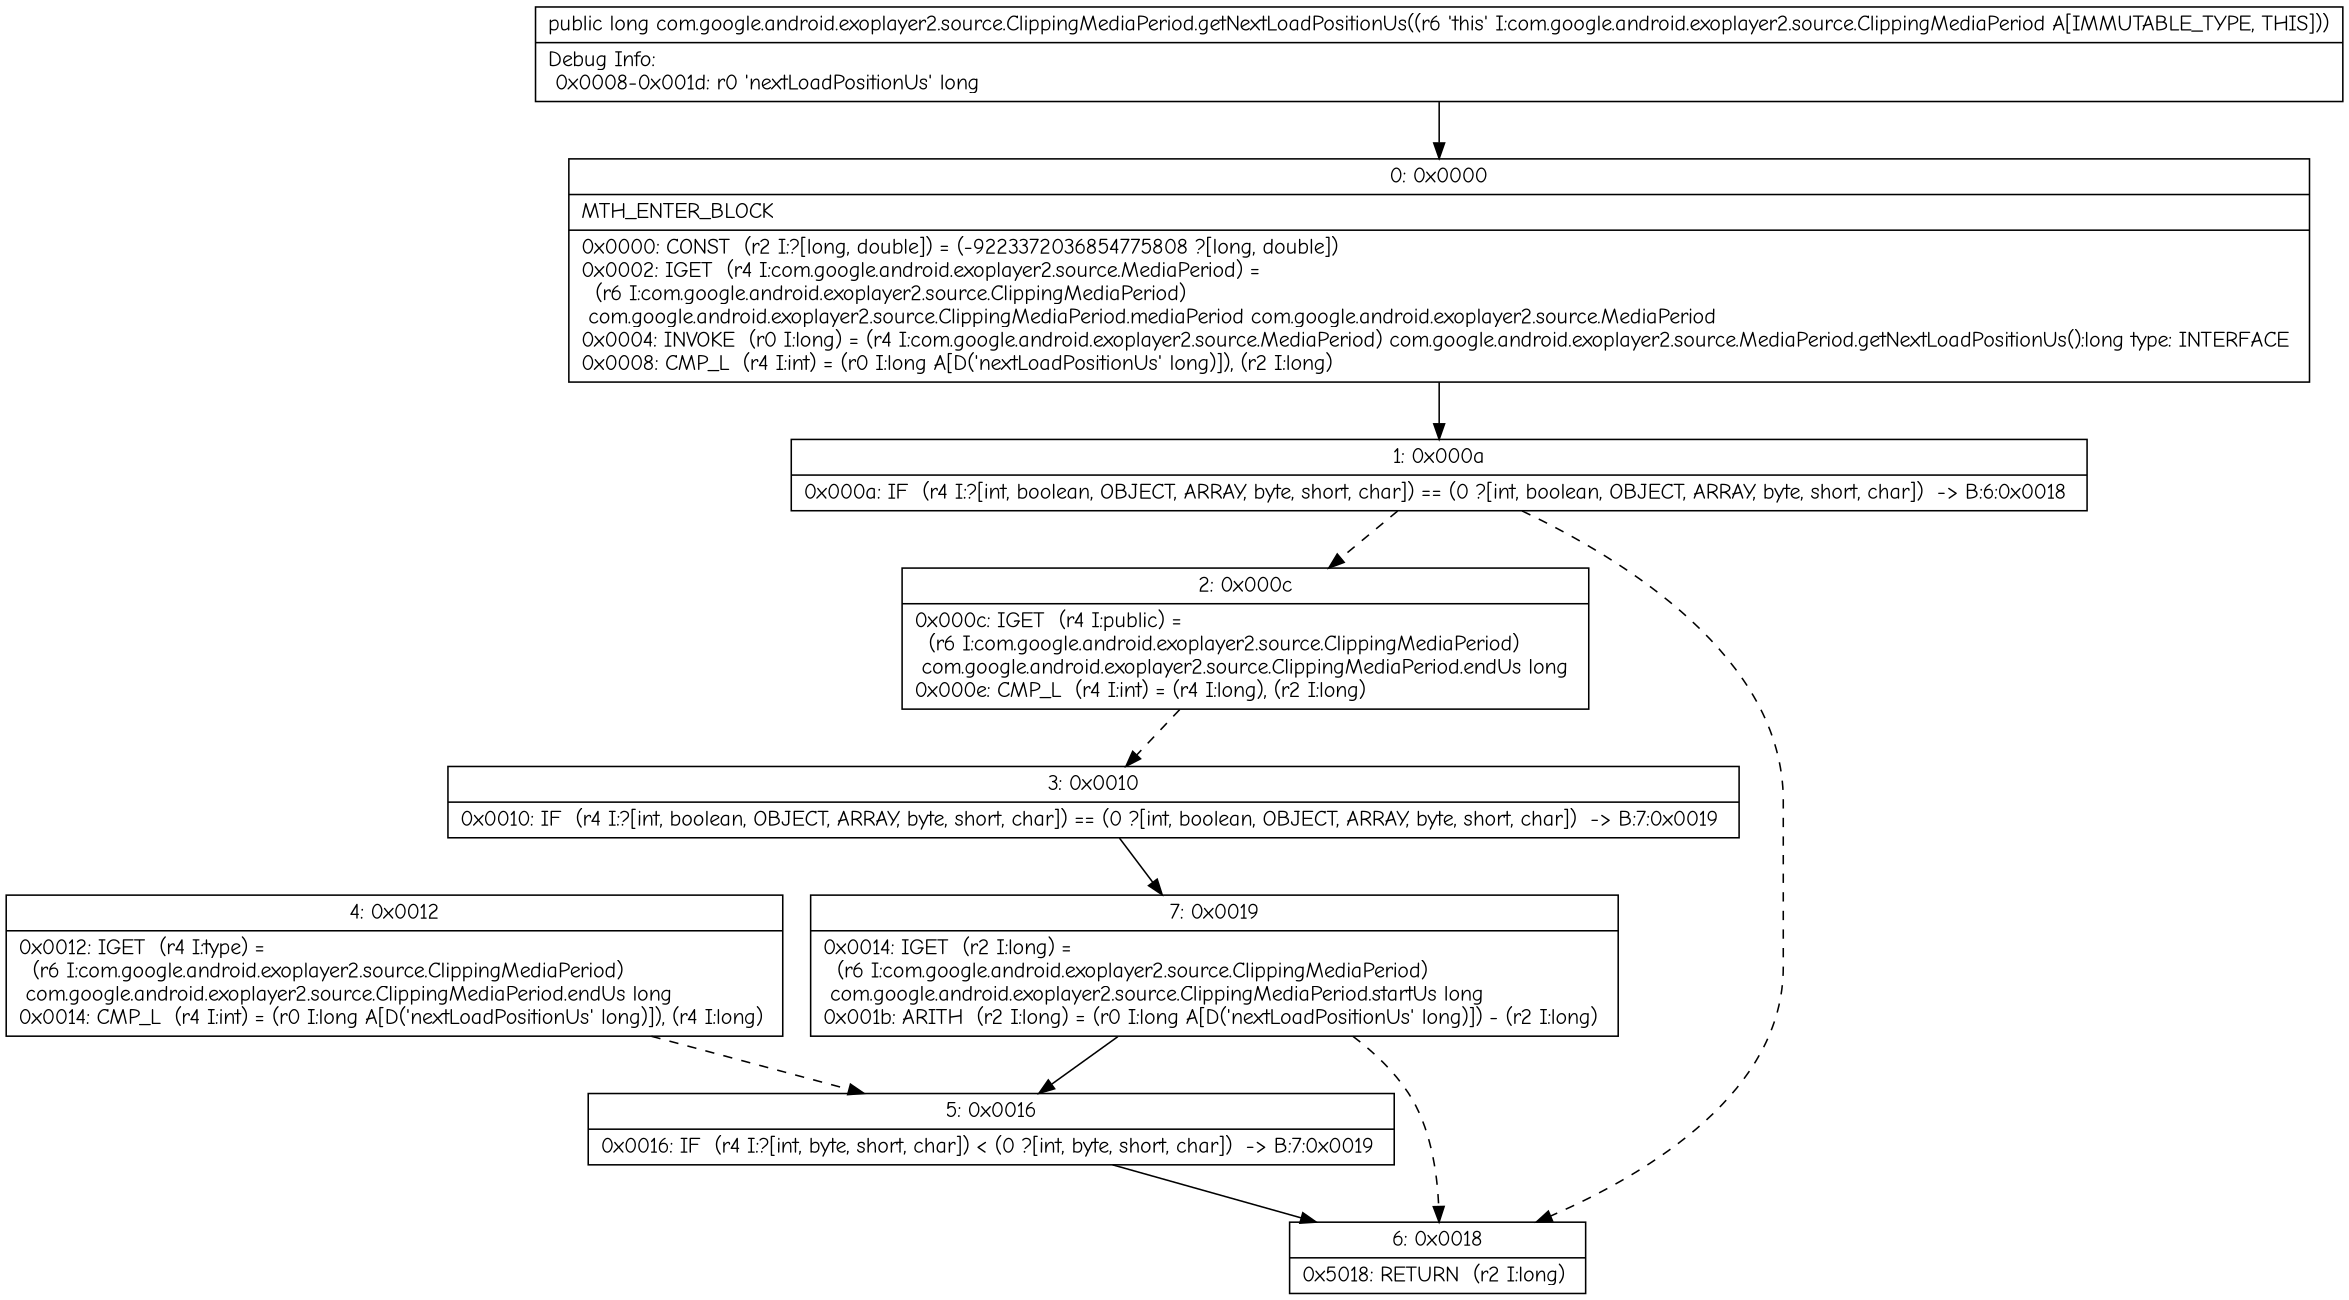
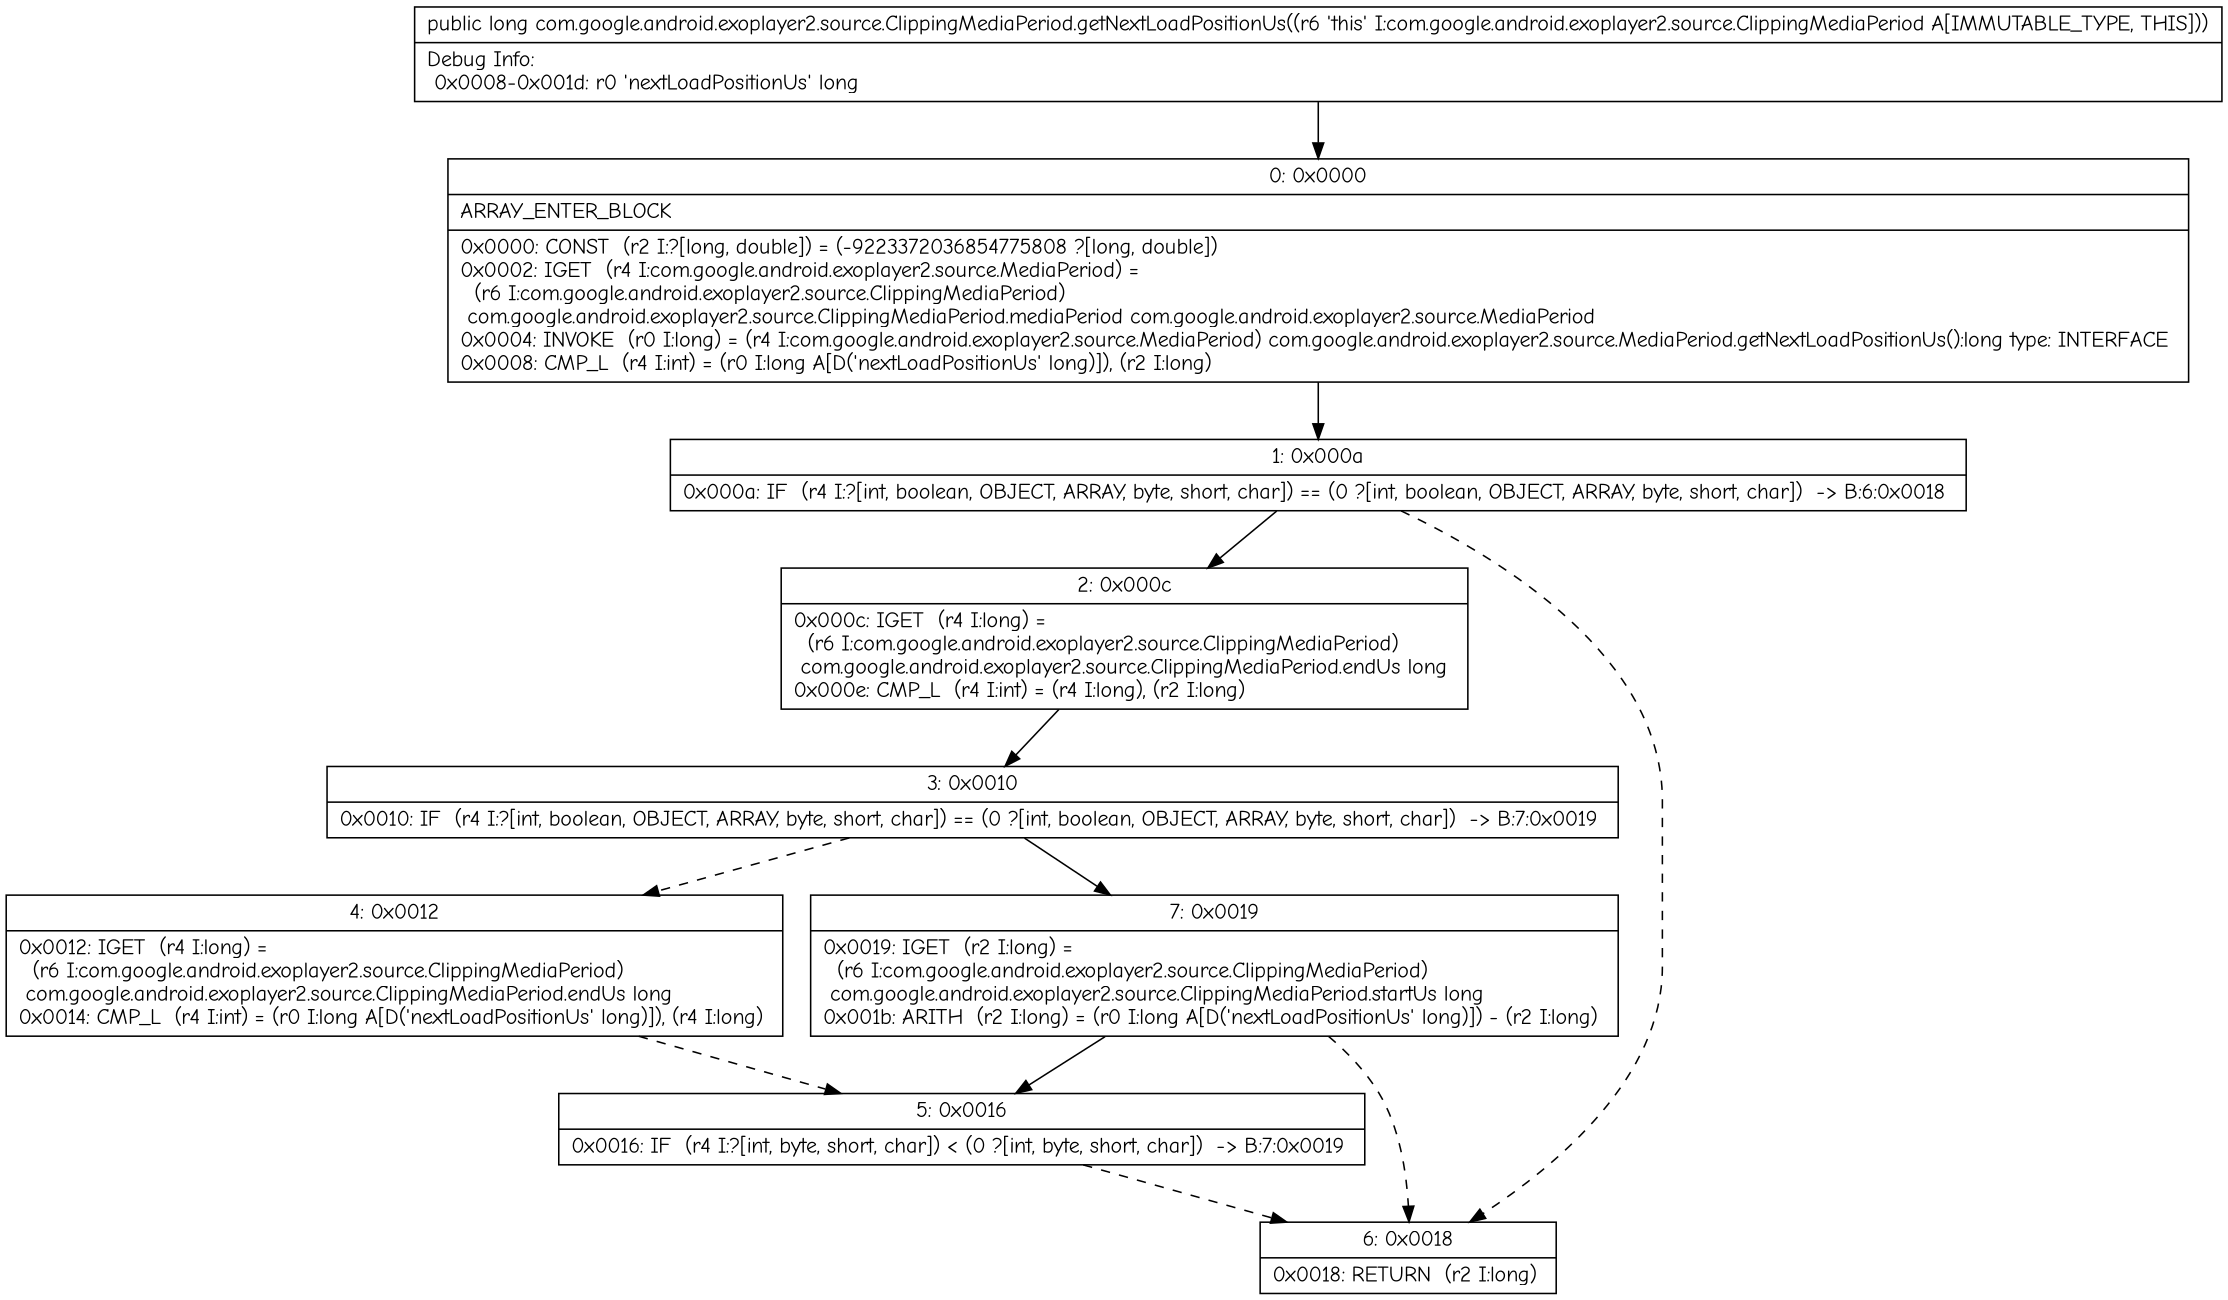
  digraph {
    fontname="Comic Neue"
    node [fontname="Comic Neue" shape=record]
    edge [fontname="Comic Neue" style=dashed]
-   n1 [label="{0\:\ 0x0000|MTH_ENTER_BLOCK\l|0x0000: CONST  (r2 I:?[long, double]) = (\-9223372036854775808 ?[long, double]) \l0x0002: IGET  (r4 I:com.google.android.exoplayer2.source.MediaPeriod) = \l  (r6 I:com.google.android.exoplayer2.source.ClippingMediaPeriod)\l com.google.android.exoplayer2.source.ClippingMediaPeriod.mediaPeriod com.google.android.exoplayer2.source.MediaPeriod \l0x0004: INVOKE  (r0 I:long) = (r4 I:com.google.android.exoplayer2.source.MediaPeriod) com.google.android.exoplayer2.source.MediaPeriod.getNextLoadPositionUs():long type: INTERFACE \l0x0008: CMP_L  (r4 I:int) = (r0 I:long A[D('nextLoadPositionUs' long)]), (r2 I:long) \l}"]
+   n1 [label="{0\:\ 0x0000|ARRAY_ENTER_BLOCK\l|0x0000: CONST  (r2 I:?[long, double]) = (\-9223372036854775808 ?[long, double]) \l0x0002: IGET  (r4 I:com.google.android.exoplayer2.source.MediaPeriod) = \l  (r6 I:com.google.android.exoplayer2.source.ClippingMediaPeriod)\l com.google.android.exoplayer2.source.ClippingMediaPeriod.mediaPeriod com.google.android.exoplayer2.source.MediaPeriod \l0x0004: INVOKE  (r0 I:long) = (r4 I:com.google.android.exoplayer2.source.MediaPeriod) com.google.android.exoplayer2.source.MediaPeriod.getNextLoadPositionUs():long type: INTERFACE \l0x0008: CMP_L  (r4 I:int) = (r0 I:long A[D('nextLoadPositionUs' long)]), (r2 I:long) \l}"]
    n2 [label="{1\:\ 0x000a|0x000a: IF  (r4 I:?[int, boolean, OBJECT, ARRAY, byte, short, char]) == (0 ?[int, boolean, OBJECT, ARRAY, byte, short, char])  \-\> B:6:0x0018 \l}"]
-   n3 [label="{2\:\ 0x000c|0x000c: IGET  (r4 I:public) = \l  (r6 I:com.google.android.exoplayer2.source.ClippingMediaPeriod)\l com.google.android.exoplayer2.source.ClippingMediaPeriod.endUs long \l0x000e: CMP_L  (r4 I:int) = (r4 I:long), (r2 I:long) \l}"]
-   n4 [label="{6\:\ 0x0018|0x5018: RETURN  (r2 I:long) \l}"]
+   n3 [label="{2\:\ 0x000c|0x000c: IGET  (r4 I:long) = \l  (r6 I:com.google.android.exoplayer2.source.ClippingMediaPeriod)\l com.google.android.exoplayer2.source.ClippingMediaPeriod.endUs long \l0x000e: CMP_L  (r4 I:int) = (r4 I:long), (r2 I:long) \l}"]
+   n4 [label="{6\:\ 0x0018|0x0018: RETURN  (r2 I:long) \l}"]
    n5 [label="{3\:\ 0x0010|0x0010: IF  (r4 I:?[int, boolean, OBJECT, ARRAY, byte, short, char]) == (0 ?[int, boolean, OBJECT, ARRAY, byte, short, char])  \-\> B:7:0x0019 \l}"]
-   n6 [label="{4\:\ 0x0012|0x0012: IGET  (r4 I:type) = \l  (r6 I:com.google.android.exoplayer2.source.ClippingMediaPeriod)\l com.google.android.exoplayer2.source.ClippingMediaPeriod.endUs long \l0x0014: CMP_L  (r4 I:int) = (r0 I:long A[D('nextLoadPositionUs' long)]), (r4 I:long) \l}"]
-   n7 [label="{7\:\ 0x0019|0x0014: IGET  (r2 I:long) = \l  (r6 I:com.google.android.exoplayer2.source.ClippingMediaPeriod)\l com.google.android.exoplayer2.source.ClippingMediaPeriod.startUs long \l0x001b: ARITH  (r2 I:long) = (r0 I:long A[D('nextLoadPositionUs' long)]) \- (r2 I:long) \l}"]
+   n6 [label="{4\:\ 0x0012|0x0012: IGET  (r4 I:long) = \l  (r6 I:com.google.android.exoplayer2.source.ClippingMediaPeriod)\l com.google.android.exoplayer2.source.ClippingMediaPeriod.endUs long \l0x0014: CMP_L  (r4 I:int) = (r0 I:long A[D('nextLoadPositionUs' long)]), (r4 I:long) \l}"]
+   n7 [label="{7\:\ 0x0019|0x0019: IGET  (r2 I:long) = \l  (r6 I:com.google.android.exoplayer2.source.ClippingMediaPeriod)\l com.google.android.exoplayer2.source.ClippingMediaPeriod.startUs long \l0x001b: ARITH  (r2 I:long) = (r0 I:long A[D('nextLoadPositionUs' long)]) \- (r2 I:long) \l}"]
    n8 [label="{5\:\ 0x0016|0x0016: IF  (r4 I:?[int, byte, short, char]) \< (0 ?[int, byte, short, char])  \-\> B:7:0x0019 \l}"]
    n9 [label="{public long com.google.android.exoplayer2.source.ClippingMediaPeriod.getNextLoadPositionUs((r6 'this' I:com.google.android.exoplayer2.source.ClippingMediaPeriod A[IMMUTABLE_TYPE, THIS]))  | Debug Info:\l  0x0008\-0x001d: r0 'nextLoadPositionUs' long\l}"]
    n1 -> n2 [style=""]
-   n2 -> n3
+   n2 -> n3 [style=solid]
    n2 -> n4
-   n3 -> n5
+   n3 -> n5 [style=""]
+   n5 -> n6
    n5 -> n7 [style=""]
    n6 -> n8
    n7 -> n4
    n7 -> n8 [style=""]
-   n8 -> n4 [style=solid]
+   n8 -> n4
    n9 -> n1 [style=""]
  }
